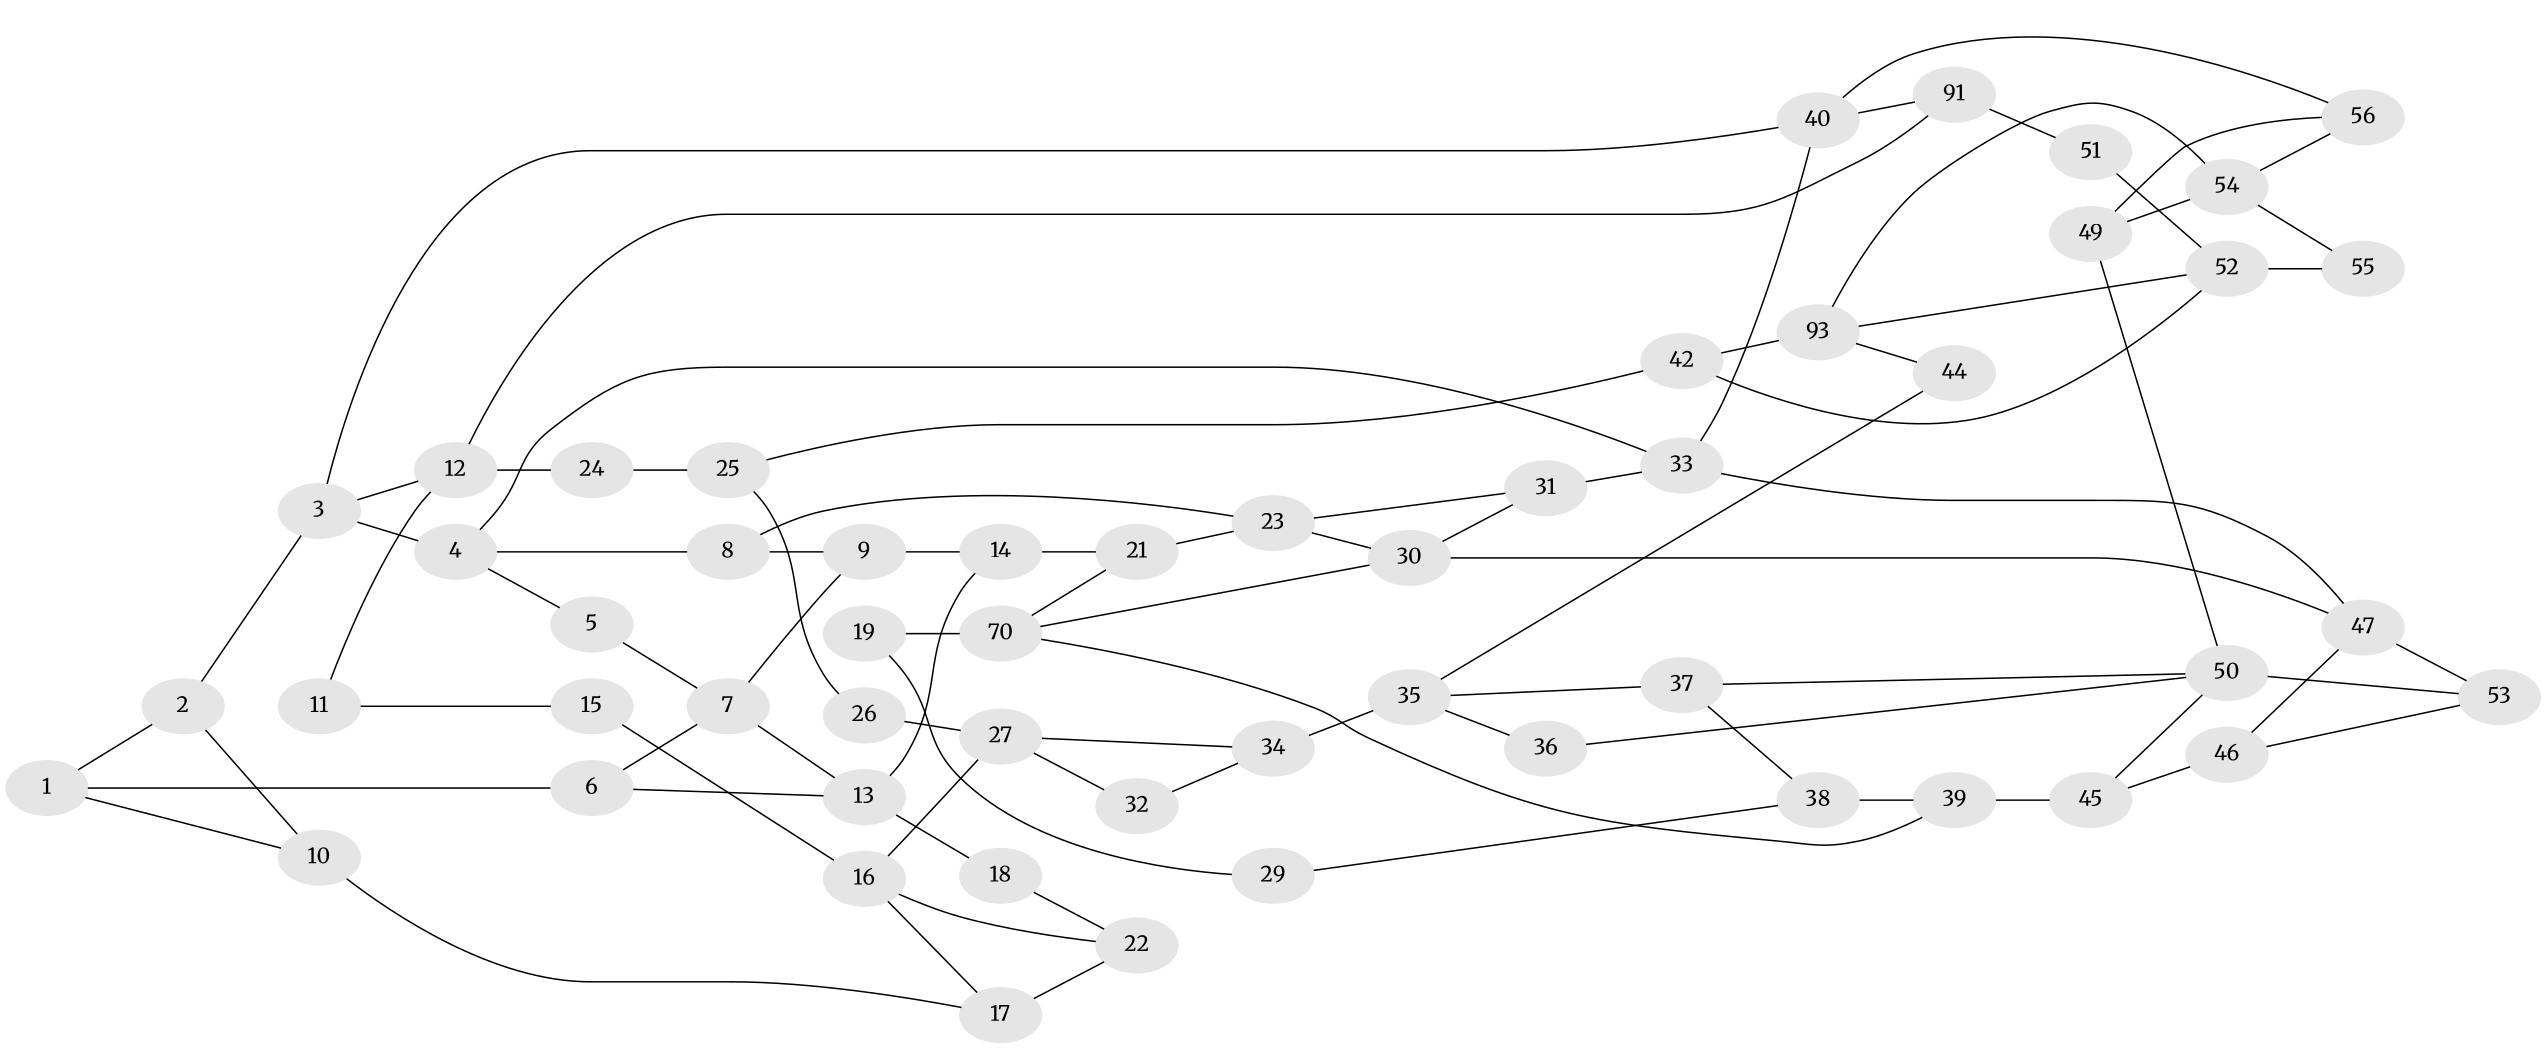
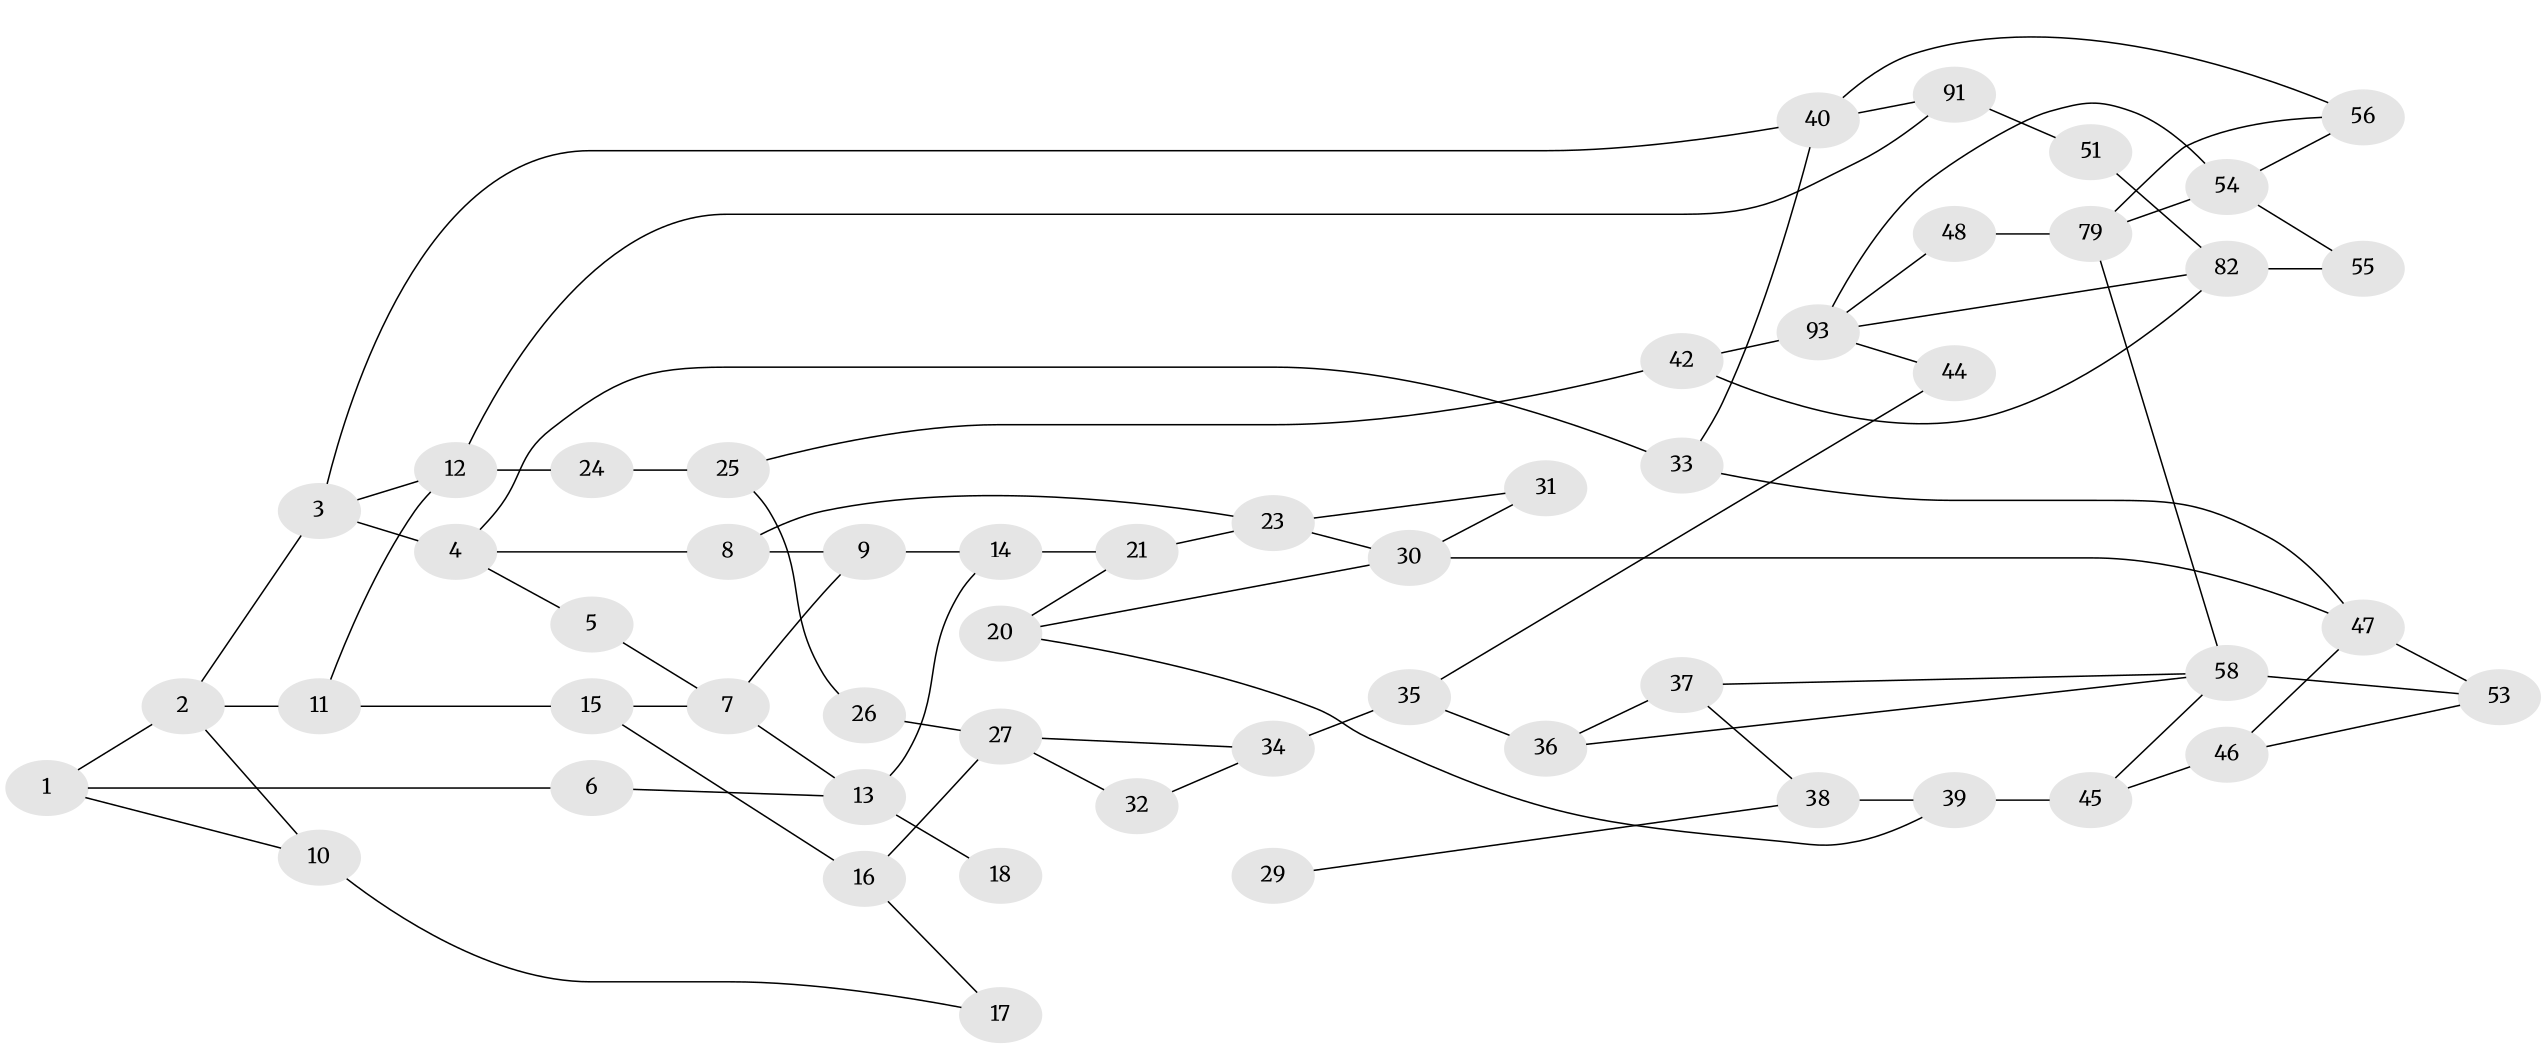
  graph {
    fontname=Merriweather
    rankdir=LR
    node [color=gray90 fontname=Merriweather style=filled]
    edge [fontname=Merriweather weight=1.0]
    1
    2
    6
    10
    3
    11
    7
    13
    17
    4
    12
    40
    15
    5
    8
    33
    24
    n18 [label=91]
    56
    9
    23
    47
    14
    18
    30
    31
    21
-   22
    16
    25
    51
    27
    32
    34
-   19
-   20 [label=70]
+   20
    29
    39
    38
    45
    26
    42
    n43 [label=93]
-   52
+   52 [label=82]
    35
    53
    36
    44
    37
-   50
+   50 [label=58]
    46
+   48
    54
    55
-   49
+   49 [label=79]
    1 -- 2
    1 -- 6 [weight=2.0]
    1 -- 10
    2 -- 10
    2 -- 3
-   6 -- 7 [weight=2.0]
+   2 -- 11 [weight=2.0]
+   15 -- 7 [weight=2.0]
    6 -- 13
    10 -- 17
    3 -- 4
    3 -- 12
    3 -- 40
    11 -- 12 [weight=2.0]
    11 -- 15 [weight=2.0]
    7 -- 13
    7 -- 9
    13 -- 14
    13 -- 18 [weight=2.0]
-   17 -- 22
    4 -- 5
    4 -- 8
    4 -- 33
    12 -- 24 [weight=2.0]
    12 -- n18
    40 -- n18
    40 -- 56
    15 -- 16 [weight=2.0]
    5 -- 7 [weight=2.0]
    8 -- 9
    8 -- 23
    33 -- 40
    33 -- 47
    24 -- 25
    n18 -- 51
    9 -- 14
    23 -- 30
    23 -- 31
    47 -- 53
    14 -- 21
-   18 -- 22 [weight=2.0]
    30 -- 47
    30 -- 31
-   31 -- 33
    21 -- 23
    16 -- 17
-   16 -- 22
    16 -- 27 [weight=2.0]
    25 -- 26
    25 -- 42
    51 -- 52 [weight=2.0]
    27 -- 32
    27 -- 34
    32 -- 34
    34 -- 35
-   19 -- 20 [weight=2.0]
-   19 -- 29
    20 -- 30
    20 -- 21
    20 -- 39
    29 -- 38
    39 -- 45
    38 -- 39
    45 -- 50
    45 -- 46 [weight=2.0]
    26 -- 27 [weight=2.0]
    42 -- n43
    42 -- 52
    n43 -- 52
    n43 -- 44 [weight=2.0]
+   n43 -- 48
    n43 -- 54
    52 -- 55 [weight=2.0]
    35 -- 36
    35 -- 44
-   35 -- 37
+   36 -- 37
    36 -- 50
    37 -- 38
    37 -- 50
    50 -- 53
    46 -- 47 [weight=3.0]
    46 -- 53
+   48 -- 49 [weight=2.0]
    54 -- 56
    54 -- 55
    49 -- 56
    49 -- 50 [weight=2.0]
    49 -- 54
  }
